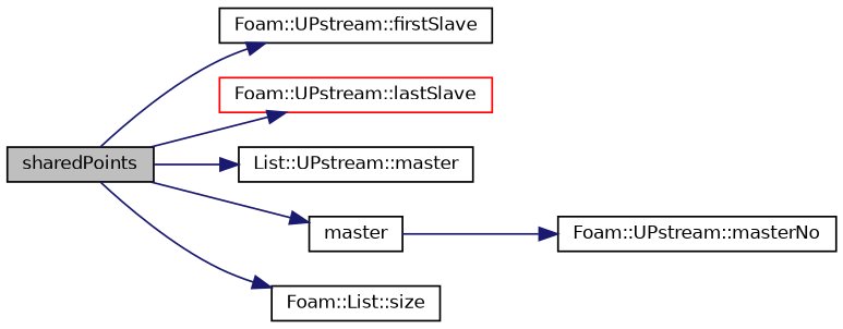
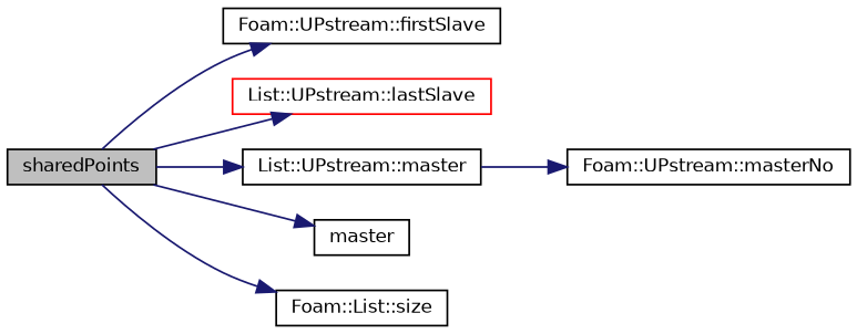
  digraph {
    rankdir=LR
    node [color=black fontname=Helvetica fontsize=10 shape=record]
    edge [color=midnightblue fontname=Helvetica fontsize=10 labelfontname=Helvetica labelfontsize=10 style=solid]
    n1 [fillcolor=grey75 fontcolor=black height=0.2 label=sharedPoints style=filled width=0.4]
    n2 [height=0.2 label="Foam::UPstream::firstSlave" width=0.4]
-   n3 [color=red height=0.2 label="Foam::UPstream::lastSlave" width=0.4]
+   n3 [color=red height=0.2 label="List::UPstream::lastSlave" width=0.4]
    n4 [height=0.2 label="List::UPstream::master" width=0.4]
    n5 [height=0.2 label=master width=0.4]
    n6 [height=0.2 label="Foam::List::size" width=0.4]
    n7 [height=0.2 label="Foam::UPstream::masterNo" width=0.4]
    n1 -> n2
    n1 -> n3
    n1 -> n4
    n1 -> n5
    n1 -> n6
-   n5 -> n7
+   n4 -> n7
  }
